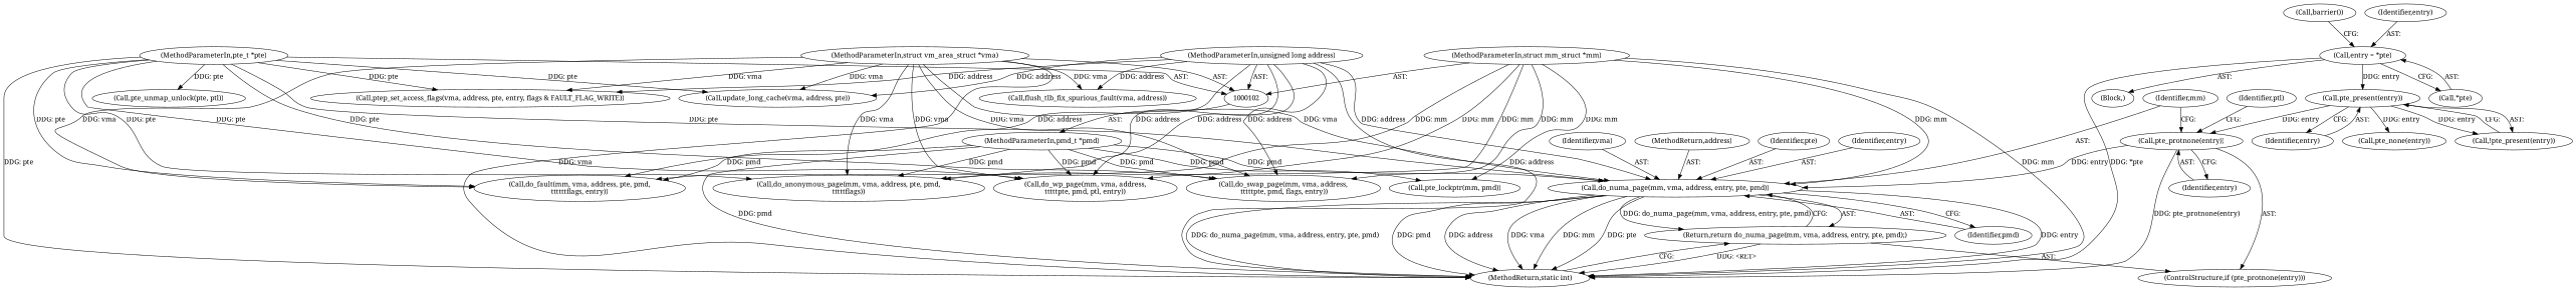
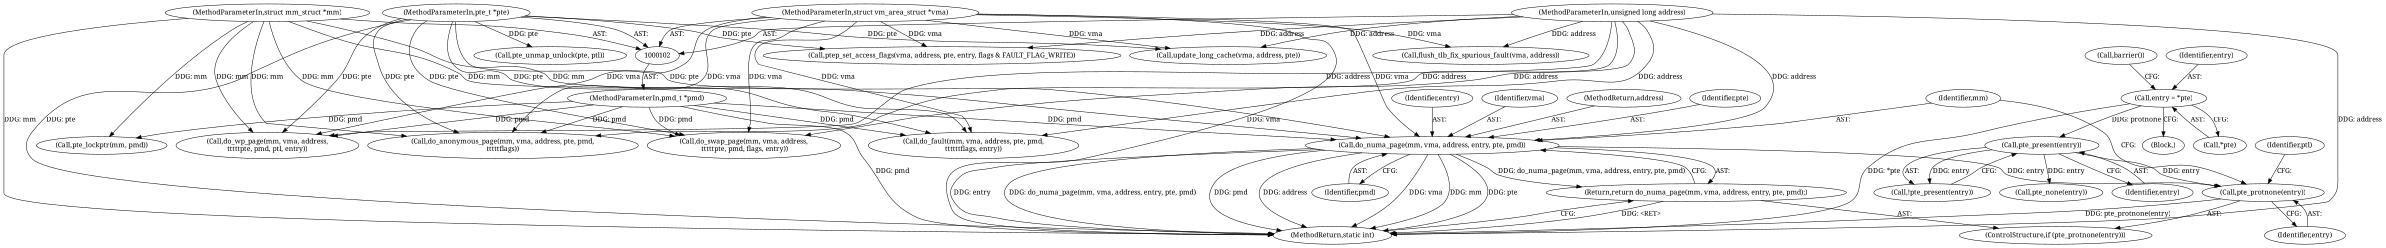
  digraph {
    fontname="Noto Serif"
    node [fontname="Noto Serif"]
    edge [fontname="Noto Serif"]
    n1 [label="(Call,do_numa_page(mm, vma, address, entry, pte, pmd))"]
    n2 [label="(Return,return do_numa_page(mm, vma, address, entry, pte, pmd);)"]
    n3 [label="(Identifier,pmd)"]
    n4 [label="(MethodReturn,static int)"]
    n5 [label="(ControlStructure,if (pte_protnone(entry)))"]
    n6 [label="(MethodParameterIn,struct mm_struct *mm)"]
    n7 [label="(Call,do_wp_page(mm, vma, address,\n\t\t\t\t\tpte, pmd, ptl, entry))"]
    n8 [label="(Call,do_anonymous_page(mm, vma, address, pte, pmd,\n\t\t\t\t\tflags))"]
    n9 [label="(Call,do_swap_page(mm, vma, address,\n \t\t\t\t\tpte, pmd, flags, entry))"]
    n10 [label="(Call,do_fault(mm, vma, address, pte, pmd,\n\t\t\t\t\t\tflags, entry))"]
    n11 [label="(Call,pte_lockptr(mm, pmd))"]
    1000102
    n13 [label="(MethodParameterIn,pmd_t *pmd)"]
    n14 [label="(MethodParameterIn,struct vm_area_struct *vma)"]
    n15 [label="(Call,ptep_set_access_flags(vma, address, pte, entry, flags & FAULT_FLAG_WRITE))"]
    n16 [label="(Call,update_long_cache(vma, address, pte))"]
    n17 [label="(Call,flush_tlb_fix_spurious_fault(vma, address))"]
    n18 [label="(MethodParameterIn,unsigned long address)"]
    n19 [label="(Call,pte_protnone(entry))"]
    n20 [label="(Identifier,entry)"]
    n21 [label="(Call,pte_present(entry))"]
    n22 [label="(Call,!pte_present(entry))"]
    n23 [label="(Call,pte_none(entry))"]
    n24 [label="(Identifier,entry)"]
    n25 [label="(Call,entry = *pte)"]
    n26 [label="(Call,*pte)"]
    n27 [label="(Block,)"]
    n28 [label="(MethodParameterIn,pte_t *pte)"]
    n29 [label="(Call,pte_unmap_unlock(pte, ptl))"]
    n30 [label="(Call,barrier())"]
    n31 [label="(Identifier,mm)"]
    n32 [label="(Identifier,ptl)"]
    n33 [label="(Identifier,entry)"]
    n34 [label="(Identifier,vma)"]
    n35 [label="(MethodReturn,address)"]
    n36 [label="(Identifier,entry)"]
    n37 [label="(Identifier,pte)"]
    n1 -> n2 [label="AST: "]
    n1 -> n2 [label="DDG: do_numa_page(mm, vma, address, entry, pte, pmd)"]
    n1 -> n3 [label="CFG: "]
    n1 -> n4 [label="DDG: entry"]
    n1 -> n4 [label="DDG: do_numa_page(mm, vma, address, entry, pte, pmd)"]
    n1 -> n4 [label="DDG: pmd"]
    n1 -> n4 [label="DDG: address"]
    n1 -> n4 [label="DDG: vma"]
    n1 -> n4 [label="DDG: mm"]
    n1 -> n4 [label="DDG: pte"]
    n2 -> n1 [label="CFG: "]
    n2 -> n4 [label="DDG: <RET>"]
    n2 -> n5 [label="AST: "]
    n3 -> n1 [label="AST: "]
    n4 -> n2 [label="CFG: "]
    n6 -> n1 [label="DDG: mm"]
    n6 -> n4 [label="DDG: mm"]
    n6 -> n7 [label="DDG: mm"]
    n6 -> n8 [label="DDG: mm"]
    n6 -> n9 [label="DDG: mm"]
    n6 -> n10 [label="DDG: mm"]
    n6 -> n11 [label="DDG: mm"]
    n6 -> 1000102 [label="AST: "]
    1000102 -> n13 [label="AST: "]
    n13 -> n1 [label="DDG: pmd"]
    n13 -> n4 [label="DDG: pmd"]
    n13 -> n7 [label="DDG: pmd"]
    n13 -> n8 [label="DDG: pmd"]
    n13 -> n9 [label="DDG: pmd"]
    n13 -> n10 [label="DDG: pmd"]
    n13 -> n11 [label="DDG: pmd"]
    n14 -> n1 [label="DDG: vma"]
    n14 -> n4 [label="DDG: vma"]
    n14 -> n7 [label="DDG: vma"]
    n14 -> n8 [label="DDG: vma"]
    n14 -> n9 [label="DDG: vma"]
    n14 -> n10 [label="DDG: vma"]
    n14 -> 1000102 [label="AST: "]
    n14 -> n15 [label="DDG: vma"]
    n14 -> n16 [label="DDG: vma"]
    n14 -> n17 [label="DDG: vma"]
    n18 -> n1 [label="DDG: address"]
    n18 -> n4 [label="DDG: address"]
    n18 -> n7 [label="DDG: address"]
    n18 -> n8 [label="DDG: address"]
    n18 -> n9 [label="DDG: address"]
    n18 -> n10 [label="DDG: address"]
    n18 -> 1000102 [label="AST: "]
    n18 -> n15 [label="DDG: address"]
    n18 -> n16 [label="DDG: address"]
    n18 -> n17 [label="DDG: address"]
-   n19 -> n1 [label="DDG: entry"]
+   n1 -> n19 [label="DDG: entry"]
    n19 -> n4 [label="DDG: pte_protnone(entry)"]
    n19 -> n5 [label="AST: "]
    n19 -> n20 [label="CFG: "]
    n20 -> n19 [label="AST: "]
    n21 -> n19 [label="DDG: entry"]
    n21 -> n22 [label="AST: "]
    n21 -> n22 [label="DDG: entry"]
    n21 -> n23 [label="DDG: entry"]
    n21 -> n24 [label="CFG: "]
    n22 -> n21 [label="CFG: "]
    n24 -> n21 [label="AST: "]
    n25 -> n4 [label="DDG: *pte"]
-   n25 -> n21 [label="DDG: entry"]
+   n25 -> n21 [label="DDG: protnone"]
    n25 -> n26 [label="CFG: "]
-   n25 -> n27 [label="AST: "]
+   n25 -> n27 [label="CFG: "]
    n26 -> n25 [label="AST: "]
    n28 -> n1 [label="DDG: pte"]
    n28 -> n4 [label="DDG: pte"]
    n28 -> n7 [label="DDG: pte"]
    n28 -> n8 [label="DDG: pte"]
    n28 -> n9 [label="DDG: pte"]
    n28 -> n10 [label="DDG: pte"]
    n28 -> 1000102 [label="AST: "]
    n28 -> n15 [label="DDG: pte"]
    n28 -> n16 [label="DDG: pte"]
    n28 -> n29 [label="DDG: pte"]
    n30 -> n25 [label="CFG: "]
    n31 -> n1 [label="AST: "]
    n31 -> n19 [label="CFG: "]
    n32 -> n19 [label="CFG: "]
    n33 -> n1 [label="AST: "]
    n34 -> n1 [label="AST: "]
    n35 -> n1 [label="AST: "]
    n36 -> n25 [label="AST: "]
    n37 -> n1 [label="AST: "]
  }
